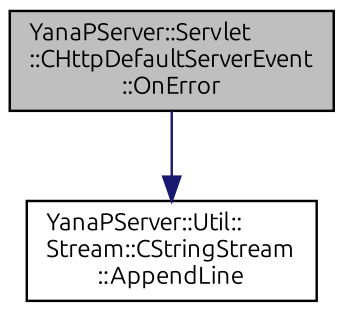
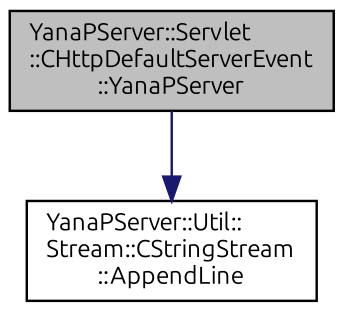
  digraph {
    rankdir=TB
    fontname=Ubuntu
    node [color=black fontname=Ubuntu fontsize=10 shape=record style=filled]
-   n1 [fillcolor=grey75 fontcolor=black height=0.2 label="YanaPServer::Servlet\l::CHttpDefaultServerEvent\l::OnError" width=0.4]
+   n1 [fillcolor=grey75 fontcolor=black height=0.2 label="YanaPServer::Servlet\l::CHttpDefaultServerEvent\l::YanaPServer" width=0.4]
    n2 [fillcolor=white height=0.2 label="YanaPServer::Util::\lStream::CStringStream\l::AppendLine" width=0.4]
    n1 -> n2 [color=midnightblue fontname=Ubuntu fontsize=10 labelfontname=Helvetica labelfontsize=10 style=solid]
  }
